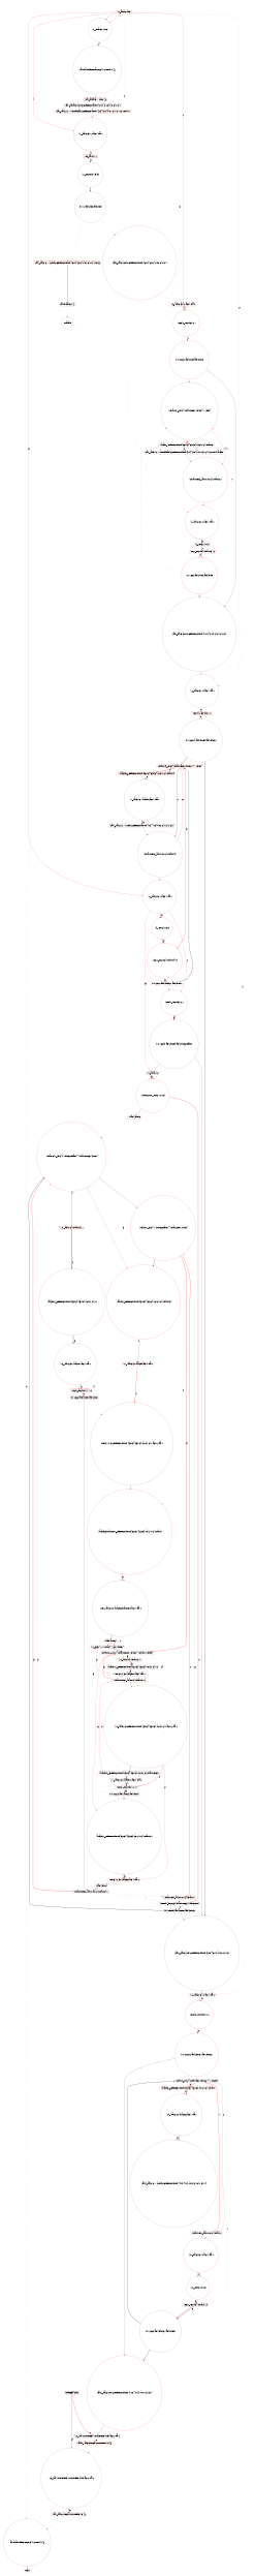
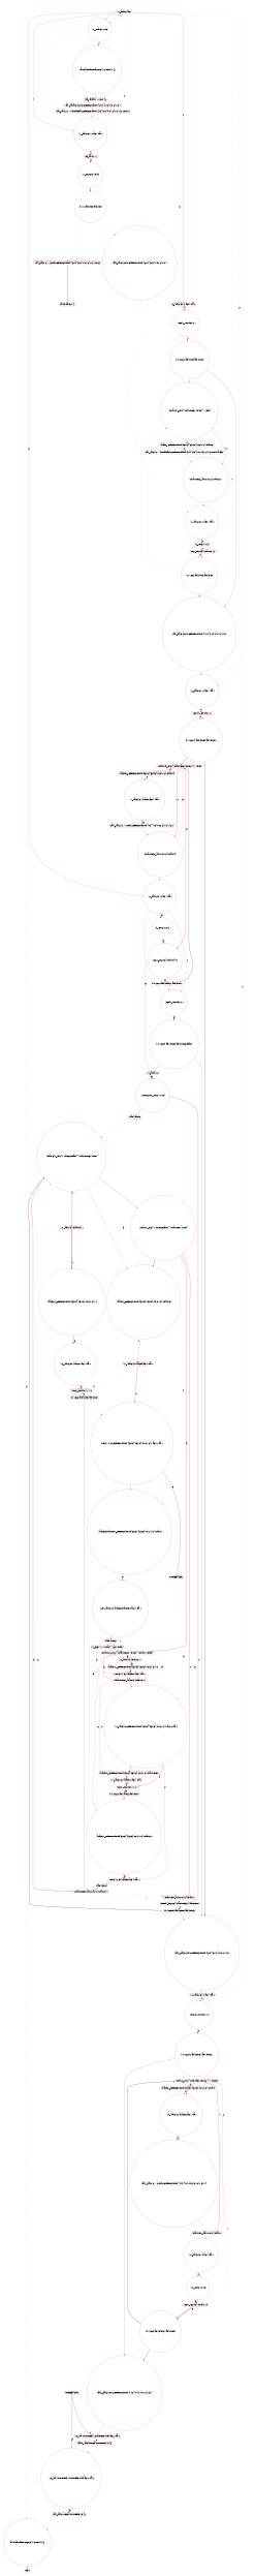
  digraph {
    node [color=brown shape=folder]
    edge [style=solid]
    n1 [color=red label="  %n = alloca i32, align 4"]
    n2 [label="  %0 = bitcast i32* %n to i8*" shape=circle]
    n3 [color=red label="  %call2 = call i32 (i8*, ...) @__isoc99_scanf(i8* getelementptr inbounds ([3 x i8], [3 x i8]* @.str.1, i64 0, i64 0), i32* nonnull %n)"]
    n4 [color=red label="  %1 = load i32, i32* %n, align 4, !tbaa !2" shape=circle]
    n5 [color=red label="  %3 = load i32, i32* %n, align 4, !tbaa !2"]
    n6 [color=red label="  %4 = load i32, i32* %n, align 4, !tbaa !2" shape=circle]
    n7 [label="  %6 = load i32, i32* %n, align 4, !tbaa !2" shape=circle]
    n8 [label="  %8 = load i32, i32* %n, align 4, !tbaa !2" shape=circle]
    n9 [label="  %18 = load i32, i32* %n, align 4, !tbaa !2"]
    n10 [label="  call void @llvm.lifetime.start.p0i8(i64 4, i8* nonnull %0) #6" shape=circle]
    n11 [label="  call void @llvm.lifetime.end.p0i8(i64 4, i8* nonnull %0) #6" shape=circle]
    n12 [color=red label="  %.off = add i32 %1, -1"]
    n13 [color=red label="  %cmp646 = icmp slt i32 %3, 1" shape=circle]
    n14 [label="  %5 = sext i32 %4 to i64"]
    n15 [color=red label="  %cmp1044 = icmp slt i32 %6, 1"]
    n16 [color=red label="  %9 = sext i32 %8 to i64" shape=circle]
    n17 [label="  %cmp29.i = icmp slt i32 %8, 2" shape=circle]
    n18 [label="  %10 = add i32 %8, 1"]
    n19 [color=red label="  %cmp2042 = icmp slt i32 %18, 1" shape=circle]
    n20 [color=red label="  %20 = load i32, i32* %n, align 4, !tbaa !2" shape=circle]
    n21 [color=red label="  %21 = sext i32 %20 to i64" shape=circle]
-   n22 [color=red label="  %call = tail call i32 (...) @clrscr() #6"]
+   n22 [color=red label="%call = tail call i72 (...) @clrscr() #6"]
    n23 [label="  ret i32 0"]
    n24 [label="  %call1 = tail call i32 @puts(i8* getelementptr inbounds ([51 x i8], [51 x i8]* @.str, i64 0, i64 0))"]
    n25 [label="  %2 = icmp ugt i32 %.off, 254" shape=circle]
    n26 [label="  br i1 %2, label %if.then, label %if.end" shape=circle]
    n27 [color=red label="  %call4 = call i32 (i8*, ...) @printf(i8* getelementptr inbounds ([38 x i8], [38 x i8]* @.str.2, i64 0, i64 0), i32 255)"]
    n28 [color=red label="  %call5 = call i32 @puts(i8* getelementptr inbounds ([38 x i8], [38 x i8]* @.str.3, i64 0, i64 0))" shape=circle]
    n29 [label="  call void @exit(i32 0) #7"]
-   n30 [color=red label="  unreachable" shape=circle]
    n31 [color=red label="  br i1 %cmp646, label %for.end, label %for.body" shape=circle]
    n32 [label="  %indvars.iv51 = phi i64 [ %indvars.iv.next52, %for.body ], [ 1, %if.end ]" shape=circle]
    n33 [label="  %call8 = call i32 @puts(i8* getelementptr inbounds ([27 x i8], [27 x i8]* @.str.4, i64 0, i64 0))" shape=circle]
    n34 [label="  %arrayidx = getelementptr inbounds [255 x i32], [255 x i32]* @R, i64 0, i64 %indvars.iv51"]
    n35 [color=red label="  %indvars.iv.next52 = add nuw nsw i64 %indvars.iv51, 1" shape=circle]
    n36 [color=red label="  %cmp6 = icmp slt i64 %indvars.iv51, %5"]
    n37 [label="  %call7 = call i32 (i8*, ...) @__isoc99_scanf(i8* getelementptr inbounds ([3 x i8], [3 x i8]* @.str.1, i64 0, i64 0), i32* nonnull %arrayidx)"]
    n38 [color=red label="  br i1 %cmp6, label %for.body, label %for.end" shape=circle]
    n39 [label="  br i1 %cmp1044, label %func.exit, label %for.body11" shape=circle]
    n40 [color=red label="  %indvars.iv49 = phi i64 [ %indvars.iv.next50, %for.body11 ], [ 1, %for.end ]"]
    n41 [label="  %call18 = call i32 @puts(i8* getelementptr inbounds ([36 x i8], [36 x i8]* @.str.6, i64 0, i64 0))" shape=circle]
    n42 [color=red label="  %arrayidx13 = getelementptr inbounds [255 x i32], [255 x i32]* @R, i64 0, i64 %indvars.iv49"]
    n43 [label="  %indvars.iv.next50 = add nuw nsw i64 %indvars.iv49, 1" shape=circle]
    n44 [color=red label="  %cmp10 = icmp slt i64 %indvars.iv49, %9" shape=circle]
    n45 [label="  %7 = load i32, i32* %arrayidx13, align 4, !tbaa !2" shape=circle]
    n46 [color=red label="  br i1 %cmp10, label %for.body11, label %for.end17"]
    n47 [label="  %call14 = call i32 (i8*, ...) @printf(i8* getelementptr inbounds ([4 x i8], [4 x i8]* @.str.5, i64 0, i64 0), i32 %7)"]
    n48 [label="  br i1 %cmp29.i, label %func.exit, label %for.body.preheader.i" shape=circle]
    n49 [color=red label="  %wide.trip.count.i = zext i32 %10 to i64" shape=circle]
    n50 [color=red label="  br label %for.body.i"]
    n51 [label="  %exitcond.i = icmp eq i64 %indvars.iv.next35.i, %wide.trip.count.i"]
    n52 [color=red label="  %indvars.iv34.i = phi i64 [ 2, %for.body.preheader.i ], [ %indvars.iv.next35.i, %for.inc.i ]" shape=circle]
    n53 [label="  br i1 %exitcond.i, label %func.exit, label %for.body.i"]
    n54 [color=red label="  %indvars.iv.i = phi i64 [ 1, %for.body.preheader.i ], [ %indvars.iv.next.i, %for.inc.i ]" shape=circle]
    n55 [color=red label="  %arrayidx.i = getelementptr inbounds [255 x i32], [255 x i32]* @R, i64 0, i64 %indvars.iv34.i" shape=circle]
    n56 [color=red label="  %12 = add nsw i64 %indvars.iv34.i, -1"]
    n57 [label="  %indvars.iv.next35.i = add nuw nsw i64 %indvars.iv34.i, 1"]
    n58 [color=red label="  %arrayidx8.phi.trans.insert.i = getelementptr inbounds [255 x i32], [255 x i32]* @R, i64 0, i64 %indvars.iv.i" shape=circle]
    n59 [label="  %indvars.iv31.i = phi i64 [ %indvars.iv.next32.i, %do.body.i ], [ %indvars.iv.i, %if.then.i ]"]
    n60 [label="  %indvars.iv.next.i = add nuw nsw i64 %indvars.iv.i, 1"]
    n61 [color=red label="  %11 = load i32, i32* %arrayidx.i, align 4, !tbaa !2"]
    n62 [label="  %arrayidx2.i = getelementptr inbounds [255 x i32], [255 x i32]* @R, i64 0, i64 %12" shape=circle]
    n63 [label="  %.pre.i = load i32, i32* %arrayidx8.phi.trans.insert.i, align 4, !tbaa !2" shape=circle]
    n64 [color=red label="  %15 = add nsw i64 %indvars.iv31.i, 1"]
    n65 [color=red label="  %indvars.iv.next32.i = add nsw i64 %indvars.iv31.i, -1"]
    n66 [label="  %arrayidx8.i = getelementptr inbounds [255 x i32], [255 x i32]* @R, i64 0, i64 %indvars.iv31.i" shape=circle]
    n67 [color=red label="  %cmp3.i = icmp slt i32 %11, %13"]
    n68 [label="  store i32 %11, i32* getelementptr inbounds ([255 x i32], [255 x i32]* @R, i64 0, i64 0), align 16, !tbaa !2" shape=circle]
    n69 [label="  br i1 %cmp3.i, label %if.then.i, label %for.inc.i"]
+   Node0x55f594463ae8
    n71 [label="  %13 = load i32, i32* %arrayidx2.i, align 4, !tbaa !2" shape=circle]
    n72 [label="  %16 = load i32, i32* getelementptr inbounds ([255 x i32], [255 x i32]* @R, i64 0, i64 0), align 16, !tbaa !2" shape=circle]
    n73 [color=red label="  br label %do.body.i"]
    n74 [label="  %14 = phi i32 [ %17, %do.body.i ], [ %.pre.i, %if.then.i ]"]
    n75 [label="  store i32 %14, i32* %arrayidx10.i, align 4, !tbaa !2"]
    n76 [label="  %arrayidx10.i = getelementptr inbounds [255 x i32], [255 x i32]* @R, i64 0, i64 %15"]
    n77 [label="  %arrayidx12.i = getelementptr inbounds [255 x i32], [255 x i32]* @R, i64 0, i64 %indvars.iv.next32.i"]
    n78 [color=red label="  store i32 %16, i32* %arrayidx8.i, align 4, !tbaa !2"]
    n79 [label="  %cmp13.i = icmp slt i32 %16, %17"]
    n80 [label="  %17 = load i32, i32* %arrayidx12.i, align 4, !tbaa !2"]
    n81 [color=red label="  br i1 %cmp13.i, label %do.body.i, label %do.end.i"]
    n82 [color=red label="  br label %for.inc.i"]
    n83 [color=red label="  br i1 %cmp2042, label %for.end27, label %for.body21" shape=circle]
    n84 [label="  %indvars.iv = phi i64 [ %indvars.iv.next, %for.body21 ], [ 1, %func.exit ]"]
    n85 [color=red label="  %call28 = call i32 @puts(i8* getelementptr inbounds ([27 x i8], [27 x i8]* @.str.7, i64 0, i64 0))" shape=circle]
    n86 [color=red label="  %arrayidx23 = getelementptr inbounds [255 x i32], [255 x i32]* @R, i64 0, i64 %indvars.iv"]
    n87 [label="  %indvars.iv.next = add nuw nsw i64 %indvars.iv, 1"]
    n88 [label="  %cmp20 = icmp slt i64 %indvars.iv, %21"]
    n89 [label="  %22 = load %struct._IO_FILE*, %struct._IO_FILE** @stdin, align 8, !tbaa !6"]
    n90 [label="  %19 = load i32, i32* %arrayidx23, align 4, !tbaa !2" shape=circle]
    n91 [label="  br i1 %cmp20, label %for.body21, label %for.end27" shape=circle]
    n92 [label="  %call24 = call i32 (i8*, ...) @printf(i8* getelementptr inbounds ([4 x i8], [4 x i8]* @.str.5, i64 0, i64 0), i32 %19)" shape=circle]
    n93 [color=red label="  %call.i40 = call i32 @_IO_getc(%struct._IO_FILE* %22) #6"]
    n94 [label="  %23 = load %struct._IO_FILE*, %struct._IO_FILE** @stdin, align 8, !tbaa !6" shape=circle]
    n95 [color=red label="  %call.i = call i32 @_IO_getc(%struct._IO_FILE* %23) #6"]
    Node0x55f594460dd8
    n1 -> n2
    n1 -> n2 [color=red label=1]
    n1 -> n3 [color=red label=3 style=dotted]
    n1 -> n4 [color=red label=4]
    n1 -> n5 [color=red label=8]
    n1 -> n6 [color=red label=15 style=dotted]
    n1 -> n7 [color=red label=20 style=dotted]
    n1 -> n8 [color=red label=28]
    n1 -> n9 [color=red label=74 style=dotted]
    n2 -> n10 [style=dotted]
    n2 -> n10 [color=red label=2]
    n2 -> n11 [color=red label=91 style=dotted]
    n3 -> n4 [style=dotted]
    n4 -> n12
    n4 -> n12 [color=red label=5]
    n5 -> n13 [style=bold]
    n5 -> n13 [color=red label=9]
    n6 -> n14 [style=bold]
    n6 -> n14 [color=red label=16 style=dotted]
    n7 -> n15
    n7 -> n15 [color=red label=21 style=dotted]
    n8 -> n16 [style=bold]
    n8 -> n16 [color=red label=29]
    n8 -> n17 [color=red label=93]
    n8 -> n18 [color=red label=35]
    n9 -> n19
    n9 -> n19 [color=red label=75]
    n10 -> n22
    n11 -> n23 [style=bold]
    n12 -> n25 [style=bold]
    n12 -> n25 [color=red label=6 style=dotted]
    n13 -> n31 [style=dotted]
    n13 -> n31 [color=red label=10 style=bold]
    n14 -> n36
    n14 -> n36 [color=red label=18 style=dotted]
    n15 -> n39 [style=dotted]
    n15 -> n39 [color=red label=22 style=dotted]
    n16 -> n44 [style=bold]
    n16 -> n44 [color=red label=31]
    n17 -> n48 [style=bold]
    n17 -> n48 [color=red label=34 style=bold]
    n18 -> n49 [style=dotted]
    n18 -> n49 [color=red label=36 style=bold]
    n19 -> n83 [style=bold]
    n19 -> n83 [color=red label=76 style=dotted]
    n20 -> n21
    n20 -> n21 [color=red label=83 style=bold]
    n21 -> n88 [style=bold]
    n21 -> n88 [color=red label=85]
    n22 -> n24 [style=dotted]
    n24 -> n3
    n25 -> n26 [style=dotted]
    n25 -> n26 [color=red label=7 style=bold]
    n26 -> n27 [style=dotted]
    n26 -> n28 [style=dotted]
    n27 -> n29 [style=bold]
    n28 -> n5 [style=dotted]
-   n29 -> n30 [style=dotted]
    n31 -> n32
    n31 -> n33
    n32 -> n34 [style=dotted]
    n32 -> n34 [color=red label=12 style=bold]
    n32 -> n35 [color=red label=14]
    n32 -> n36 [color=red label=17 style=dotted]
    n33 -> n7 [style=dotted]
    n34 -> n37
    n34 -> n37 [color=red label=13 style=dotted]
    n35 -> n6
    n35 -> n32 [color=red label=11 style=dotted]
    n36 -> n38
    n36 -> n38 [color=red label=19]
    n37 -> n35
    n38 -> n32 [style=dotted]
    n38 -> n33 [style=bold]
    n39 -> n40 [style=bold]
    n39 -> n41 [style=bold]
    n40 -> n42 [style=dotted]
    n40 -> n42 [color=red label=24 style=bold]
    n40 -> n43 [color=red label=27 style=bold]
    n40 -> n44 [color=red label=30 style=bold]
    n41 -> n9
    n42 -> n45 [style=dotted]
    n42 -> n45 [color=red label=25 style=dotted]
    n43 -> n8 [style=dotted]
    n43 -> n40 [color=red label=23]
    n44 -> n46 [style=dotted]
    n44 -> n46 [color=red label=32]
    n45 -> n47 [style=bold]
    n45 -> n47 [color=red label=26 style=bold]
    n46 -> n17
    n46 -> n40 [style=bold]
    n47 -> n43
    n48 -> n18
    n48 -> n41
    n49 -> n50
    n49 -> n51 [color=red label=72 style=bold]
    n50 -> n52 [style=dotted]
    n51 -> n53 [style=dotted]
    n51 -> n53 [color=red label=73]
    n52 -> n54
    n52 -> n55 [color=red label=39]
    n52 -> n56 [color=red label=41 style=bold]
    n52 -> n57 [color=red label=69 style=bold]
    n53 -> n41
    n53 -> n52 [style=bold]
    n54 -> n55 [style=bold]
    n54 -> n58 [color=red label=49 style=dotted]
    n54 -> n59 [color=red label=54 style=bold]
    n54 -> n60 [color=red label=70 style=bold]
    n55 -> n61
    n55 -> n61 [color=red label=40 style=dotted]
    n56 -> n62 [style=bold]
    n56 -> n62 [color=red label=42 style=bold]
    n57 -> n51 [color=red label=71 style=dotted]
    n57 -> n52 [color=red label=37 style=dotted]
    n57 -> n60 [style=dotted]
    n58 -> n63 [style=dotted]
    n58 -> n63 [color=red label=50 style=bold]
    n59 -> n64
    n59 -> n64 [color=red label=55 style=dotted]
    n59 -> n65 [color=red label=59 style=dotted]
    n59 -> n66 [color=red label=66]
    n60 -> n51
    n60 -> n54 [color=red label=38 style=dotted]
    n61 -> n67 [color=red label=44 style=dotted]
    n61 -> n68 [color=red label=47 style=bold]
    n62 -> n71
    n62 -> n71 [color=red label=43 style=bold]
    n63 -> n73 [style=bold]
    n63 -> n74 [color=red label=52 style=dotted]
    n64 -> n76
    n64 -> n76 [color=red label=56 style=bold]
    n65 -> n59 [color=red label=53 style=bold]
    n65 -> n72
    n65 -> n77 [color=red label=61]
    n66 -> n78
    n67 -> n69
    n67 -> n69 [color=red label=46 style=dotted]
    n68 -> n58
+   n68 -> Node0x55f594463ae8 [color=red label=48 style=bold]
    n69 -> n57
    n69 -> n68 [style=dotted]
+   Node0x55f594463ae8 -> n72 [color=red label=60 style=dotted]
    n71 -> n67 [style=dotted]
    n71 -> n67 [color=red label=45 style=bold]
    n72 -> n77 [style=bold]
    n72 -> n78 [color=red label=67]
    n72 -> n79 [color=red label=63 style=bold]
    n73 -> n74
    n74 -> n59 [style=bold]
    n74 -> n75 [color=red label=57]
    n75 -> n65 [style=dotted]
    n75 -> n76 [color=red label=58 style=bold]
    n76 -> n75
    n77 -> n80 [style=dotted]
    n77 -> n80 [color=red label=62]
    n78 -> n66 [color=red label=68 style=dotted]
    n78 -> n82 [style=dotted]
    n79 -> n81 [style=bold]
    n79 -> n81 [color=red label=65]
    n80 -> n74 [color=red label=69 style=dotted]
    n80 -> n79 [style=bold]
    n80 -> n79 [color=red label=64 style=dotted]
    n81 -> n66 [style=bold]
    n81 -> n74 [style=dotted]
    n82 -> n57 [style=bold]
    n83 -> n84
    n83 -> n85
    n84 -> n86 [style=bold]
    n84 -> n86 [color=red label=78 style=bold]
    n84 -> n87 [color=red label=81]
    n84 -> n88 [color=red label=84 style=dotted]
    n85 -> n89
    n86 -> n90 [style=bold]
    n86 -> n90 [color=red label=79]
    n87 -> n20 [style=dotted]
    n87 -> n84 [color=red label=77 style=bold]
    n88 -> n91 [style=bold]
    n88 -> n91 [color=red label=86 style=bold]
    n89 -> n93 [style=dotted]
    n89 -> n93 [color=red label=88]
    n90 -> n92 [style=bold]
    n90 -> n92 [color=red label=80]
    n91 -> n84 [style=bold]
    n91 -> n85 [style=bold]
    n92 -> n87 [style=dotted]
    n93 -> n94 [style=dotted]
    n94 -> n95 [style=bold]
    n94 -> n95 [color=red label=90 style=bold]
    n95 -> n11 [style=dotted]
    Node0x55f594460dd8 -> n89 [color=red label=87 style=bold]
    Node0x55f594460dd8 -> n94 [color=red label=89 style=bold]
  }
